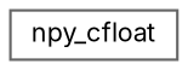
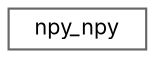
  digraph {
    rankdir=LR
    fontname=Inter
-   n1 [color=grey40 fillcolor=white fontname=Inter fontsize=10 height=0.2 label=npy_cfloat shape=box style=filled width=0.4]
+   n1 [color=grey40 fillcolor=white fontname=Inter fontsize=10 height=0.2 label=npy_npy shape=box style=filled width=0.4]
  }
